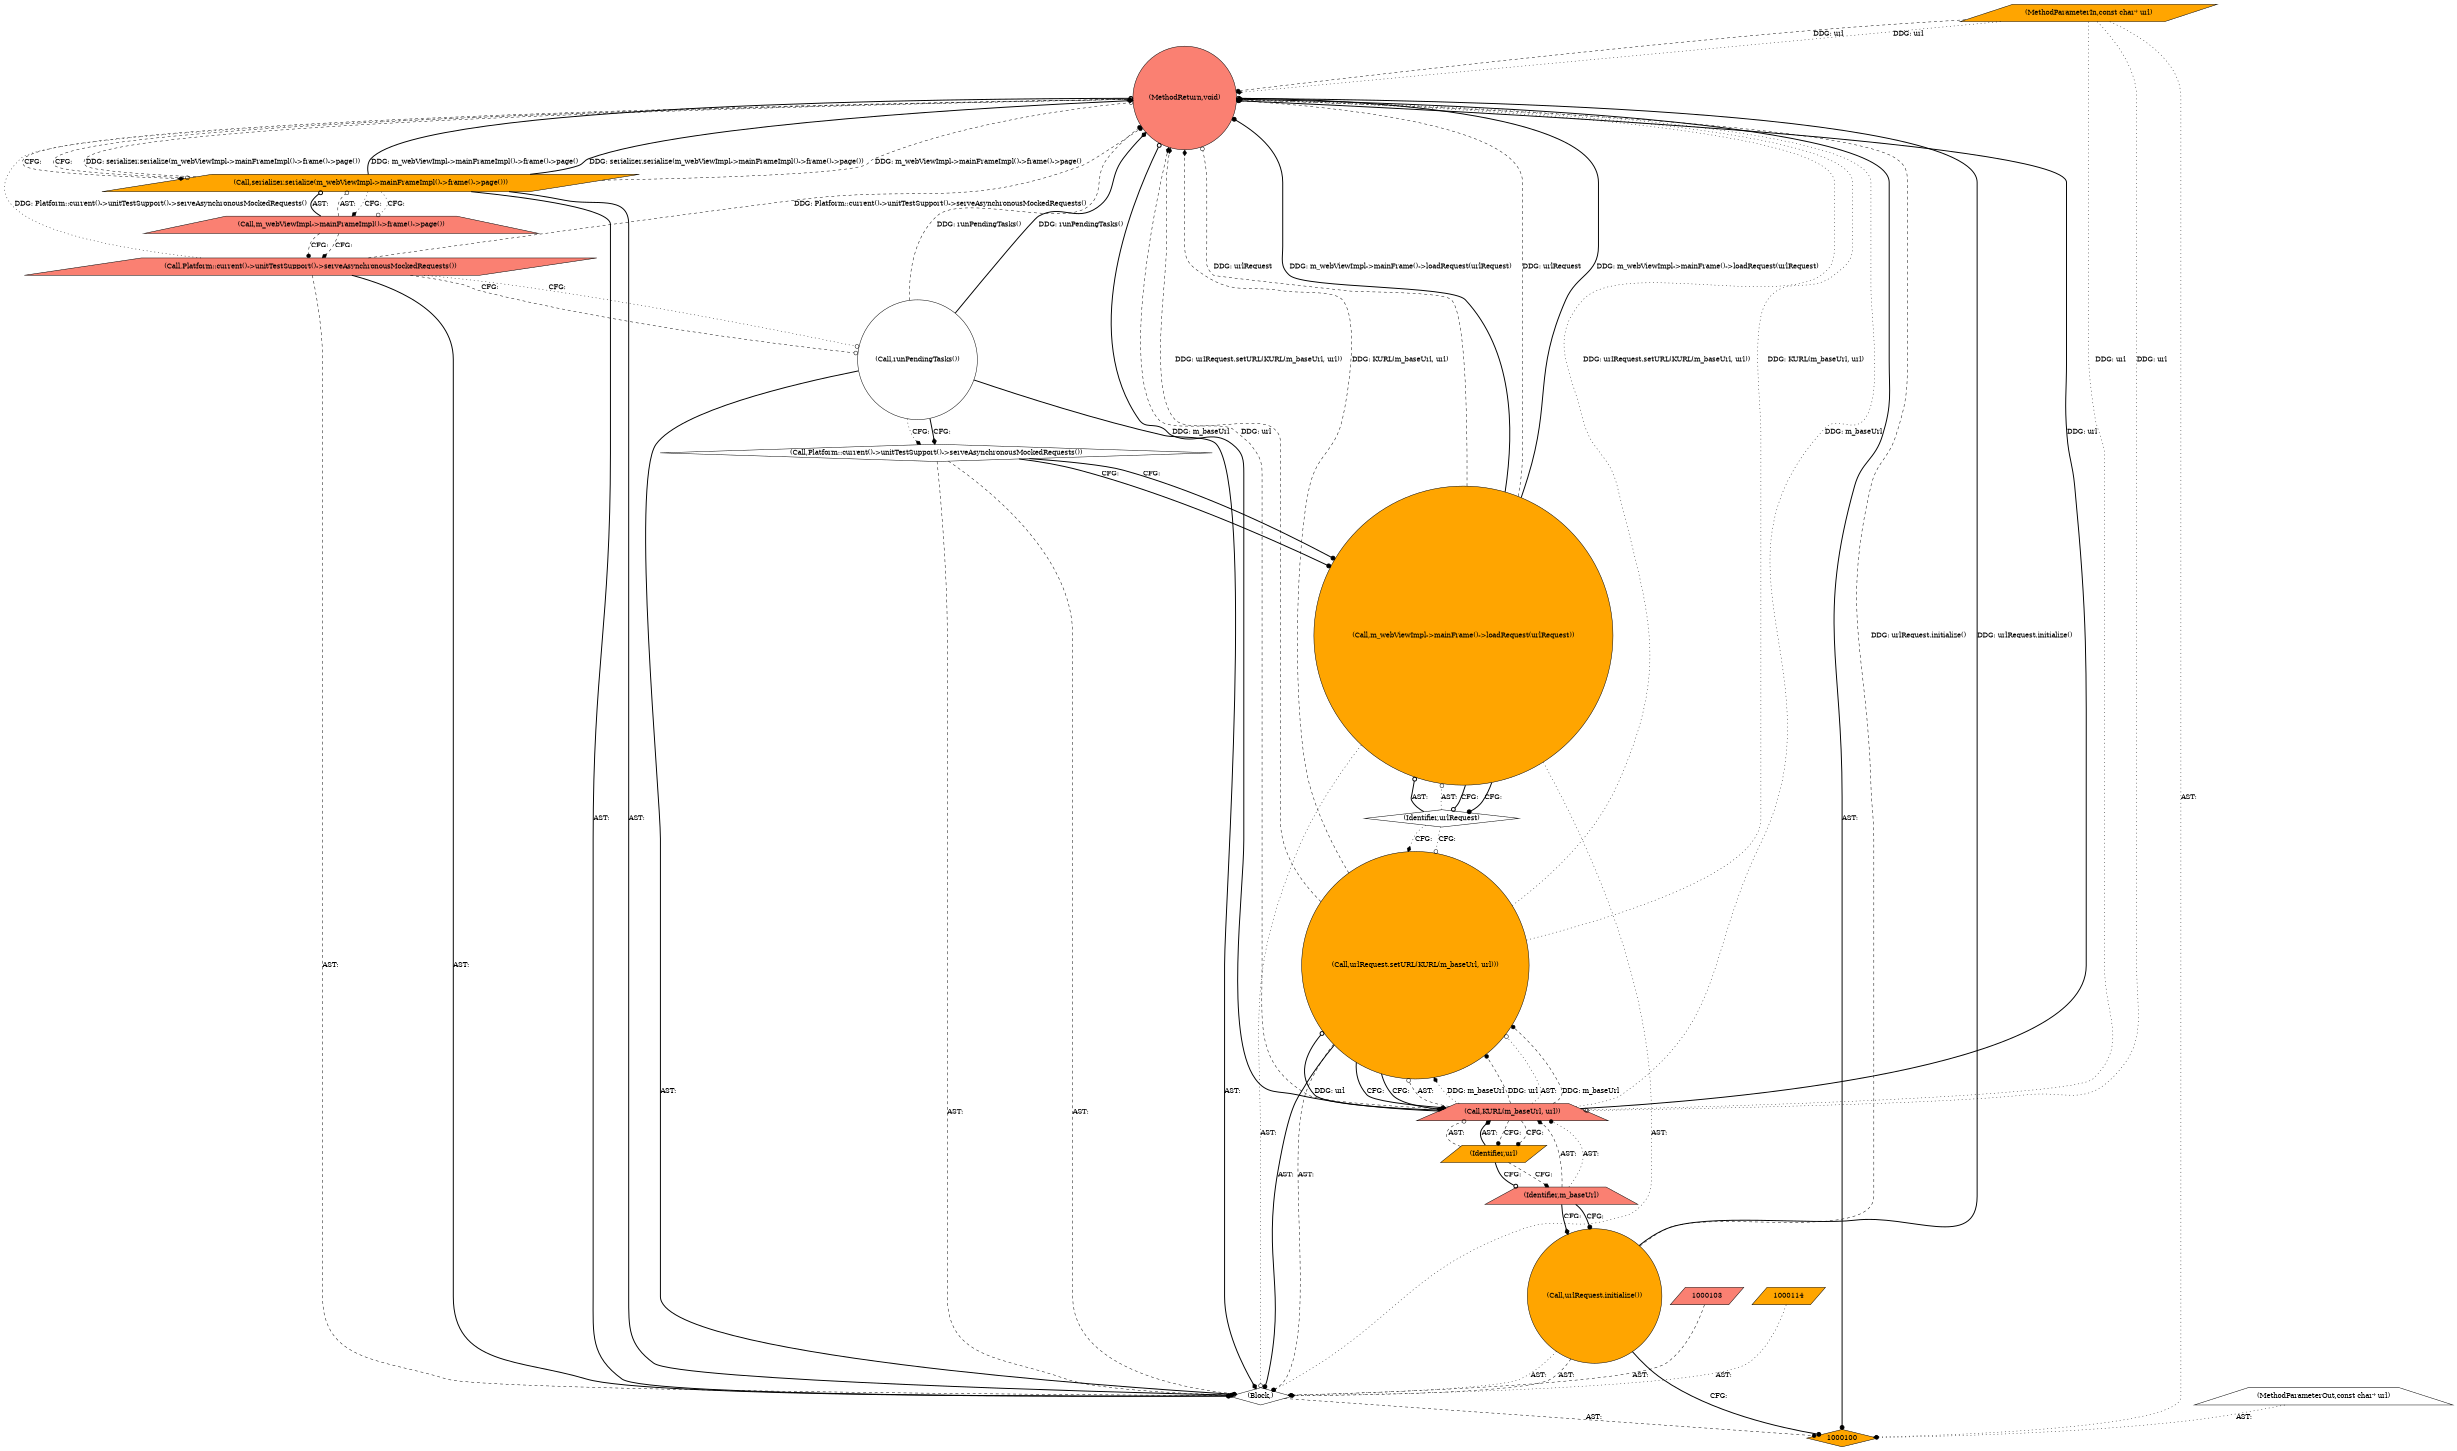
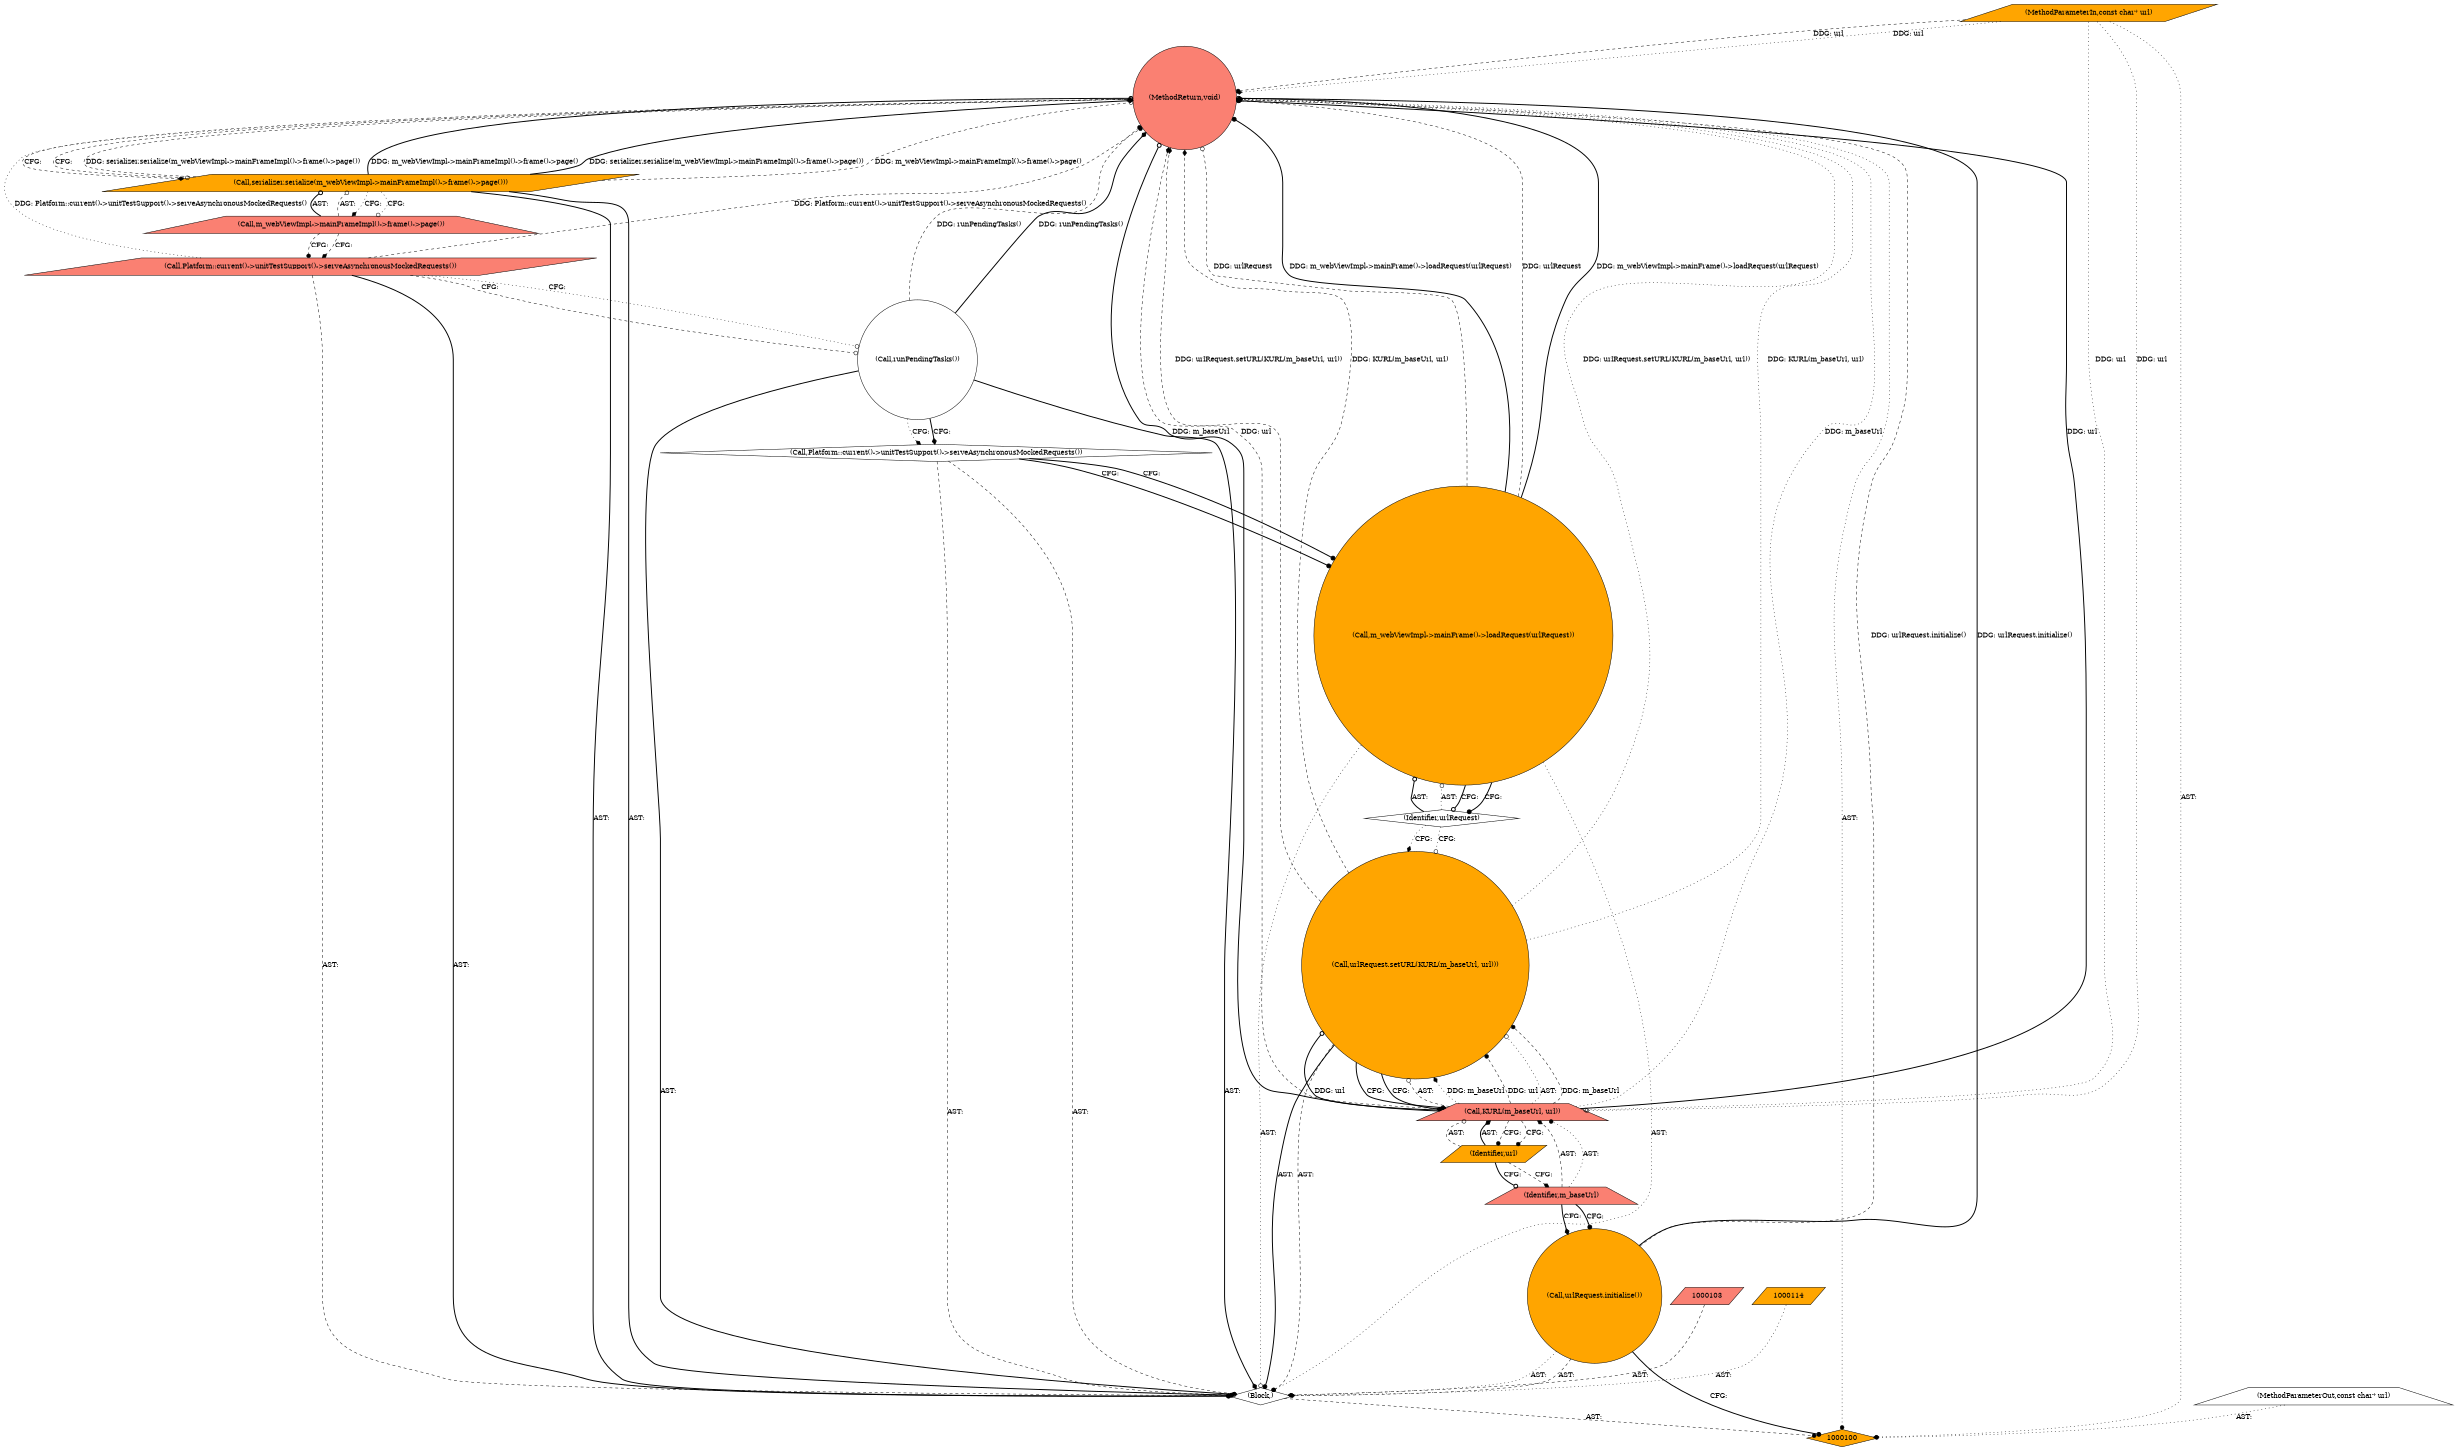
  digraph {
    node [fillcolor=orange shape=parallelogram style=filled]
    edge [arrowhead=diamond style=dashed]
    n1 [label="(MethodParameterIn,const char* url)"]
    n2 [fillcolor=salmon label="(MethodReturn,void)" shape=circle]
    n3 [fillcolor=salmon label="(Call,KURL(m_baseUrl, url))" shape=trapezium]
    1000100 [shape=diamond]
    n5 [label="(Call,serializer.serialize(m_webViewImpl->mainFrameImpl()->frame()->page()))"]
    n6 [label="(Identifier,url)"]
    n7 [label="(Call,urlRequest.setURL(KURL(m_baseUrl, url)))" shape=circle]
    n8 [fillcolor=white label="(MethodParameterOut,const char* url)" shape=trapezium]
    n9 [fillcolor=salmon label="(Call,m_webViewImpl->mainFrameImpl()->frame()->page())" shape=trapezium]
    n10 [fillcolor=white label="(Block,)" shape=diamond]
    n11 [fillcolor=salmon label="(Call,Platform::current()->unitTestSupport()->serveAsynchronousMockedRequests())"]
    n12 [fillcolor=white label="(Call,runPendingTasks())" shape=circle]
    n13 [label="(Call,urlRequest.initialize())" shape=circle]
    n14 [fillcolor=salmon label="(Identifier,m_baseUrl)" shape=trapezium]
    n15 [fillcolor=white label="(Identifier,urlRequest)" shape=diamond]
    n16 [label="(Call,m_webViewImpl->mainFrame()->loadRequest(urlRequest))" shape=circle]
    n17 [fillcolor=white label="(Call,Platform::current()->unitTestSupport()->serveAsynchronousMockedRequests())" shape=diamond]
    1000103 [fillcolor=salmon]
    1000114
    n1 -> n2 [label="DDG: url" style=dotted]
    n1 -> n2 [arrowhead=dot label="DDG: url"]
    n1 -> n3 [arrowhead=odot label="DDG: url" style=dotted]
    n1 -> n3 [arrowhead=odot label="DDG: url" style=dotted]
    n1 -> 1000100 [label="AST: " style=dotted]
-   n2 -> 1000100 [arrowhead=dot label="AST: " style=bold]
+   n2 -> 1000100 [arrowhead=dot label="AST: " style=dotted]
    n2 -> n5 [label="CFG: "]
    n2 -> n5 [arrowhead=odot label="CFG: "]
    n3 -> n2 [label="DDG: url"]
    n3 -> n2 [label="DDG: m_baseUrl" style=dotted]
    n3 -> n2 [arrowhead=dot label="DDG: url" style=bold]
    n3 -> n2 [arrowhead=odot label="DDG: m_baseUrl" style=bold]
    n3 -> n6 [arrowhead=dot label="CFG: "]
    n3 -> n6 [arrowhead=dot label="CFG: "]
    n3 -> n7 [arrowhead=odot label="AST: "]
    n3 -> n7 [label="DDG: m_baseUrl" style=dotted]
    n3 -> n7 [arrowhead=dot label="DDG: url"]
    n3 -> n7 [arrowhead=odot label="AST: " style=dotted]
    n3 -> n7 [arrowhead=dot label="DDG: m_baseUrl"]
    n3 -> n7 [arrowhead=odot label="DDG: url" style=bold]
    n5 -> n2 [label="DDG: serializer.serialize(m_webViewImpl->mainFrameImpl()->frame()->page())"]
    n5 -> n2 [arrowhead=odot label="DDG: m_webViewImpl->mainFrameImpl()->frame()->page()" style=bold]
    n5 -> n2 [label="DDG: serializer.serialize(m_webViewImpl->mainFrameImpl()->frame()->page())" style=bold]
    n5 -> n2 [arrowhead=odot label="DDG: m_webViewImpl->mainFrameImpl()->frame()->page()"]
    n5 -> n9 [label="CFG: " style=dotted]
    n5 -> n9 [arrowhead=odot label="CFG: " style=dotted]
    n5 -> n10 [arrowhead=dot label="AST: " style=bold]
    n5 -> n10 [arrowhead=dot label="AST: " style=bold]
    n6 -> n3 [arrowhead=odot label="AST: "]
    n6 -> n3 [label="AST: " style=bold]
    n6 -> n14 [arrowhead=odot label="CFG: " style=bold]
    n6 -> n14 [label="CFG: "]
    n7 -> n2 [label="DDG: urlRequest.setURL(KURL(m_baseUrl, url))"]
    n7 -> n2 [label="DDG: KURL(m_baseUrl, url)"]
    n7 -> n2 [label="DDG: urlRequest.setURL(KURL(m_baseUrl, url))" style=dotted]
    n7 -> n2 [label="DDG: KURL(m_baseUrl, url)" style=dotted]
    n7 -> n3 [label="CFG: " style=bold]
    n7 -> n3 [label="CFG: " style=bold]
    n7 -> n10 [arrowhead=dot label="AST: "]
    n7 -> n10 [arrowhead=dot label="AST: " style=bold]
    n8 -> 1000100 [arrowhead=dot label="AST: " style=dotted]
    n9 -> n5 [arrowhead=odot label="AST: " style=bold]
    n9 -> n5 [arrowhead=odot label="AST: "]
    n9 -> n11 [arrowhead=dot label="CFG: "]
    n9 -> n11 [label="CFG: "]
    n10 -> 1000100 [arrowhead=dot label="AST: "]
    n11 -> n2 [arrowhead=odot label="DDG: Platform::current()->unitTestSupport()->serveAsynchronousMockedRequests()" style=dotted]
    n11 -> n2 [arrowhead=dot label="DDG: Platform::current()->unitTestSupport()->serveAsynchronousMockedRequests()"]
    n11 -> n10 [label="AST: "]
    n11 -> n10 [arrowhead=odot label="AST: " style=bold]
    n11 -> n12 [arrowhead=odot label="CFG: " style=dotted]
    n11 -> n12 [arrowhead=odot label="CFG: "]
    n12 -> n2 [arrowhead=dot label="DDG: runPendingTasks()"]
    n12 -> n2 [label="DDG: runPendingTasks()" style=bold]
    n12 -> n10 [label="AST: " style=bold]
    n12 -> n10 [arrowhead=odot label="AST: " style=bold]
    n12 -> n17 [label="CFG: " style=dotted]
    n12 -> n17 [label="CFG: " style=bold]
    n13 -> n2 [arrowhead=dot label="DDG: urlRequest.initialize()"]
    n13 -> n2 [label="DDG: urlRequest.initialize()" style=bold]
    n13 -> 1000100 [arrowhead=dot label="CFG: " style=bold]
    n13 -> n10 [label="AST: " style=dotted]
    n13 -> n10 [arrowhead=odot label="AST: "]
    n14 -> n3 [label="AST: "]
    n14 -> n3 [arrowhead=dot label="AST: " style=dotted]
    n14 -> n13 [label="CFG: " style=bold]
    n14 -> n13 [arrowhead=dot label="CFG: " style=bold]
    n15 -> n7 [label="CFG: " style=dotted]
    n15 -> n7 [arrowhead=odot label="CFG: " style=dotted]
    n15 -> n16 [arrowhead=odot label="AST: " style=bold]
    n15 -> n16 [arrowhead=odot label="AST: " style=dotted]
    n16 -> n2 [label="DDG: urlRequest"]
    n16 -> n2 [arrowhead=odot label="DDG: m_webViewImpl->mainFrame()->loadRequest(urlRequest)" style=bold]
    n16 -> n2 [arrowhead=odot label="DDG: urlRequest"]
    n16 -> n2 [arrowhead=dot label="DDG: m_webViewImpl->mainFrame()->loadRequest(urlRequest)" style=bold]
    n16 -> n10 [arrowhead=dot label="AST: " style=dotted]
    n16 -> n10 [arrowhead=odot label="AST: " style=dotted]
    n16 -> n15 [arrowhead=odot label="CFG: " style=bold]
    n16 -> n15 [arrowhead=dot label="CFG: " style=bold]
    n17 -> n10 [arrowhead=odot label="AST: "]
    n17 -> n10 [label="AST: "]
    n17 -> n16 [arrowhead=dot label="CFG: " style=bold]
    n17 -> n16 [arrowhead=dot label="CFG: " style=bold]
    1000103 -> n10 [label="AST: "]
    1000114 -> n10 [label="AST: " style=dotted]
  }
